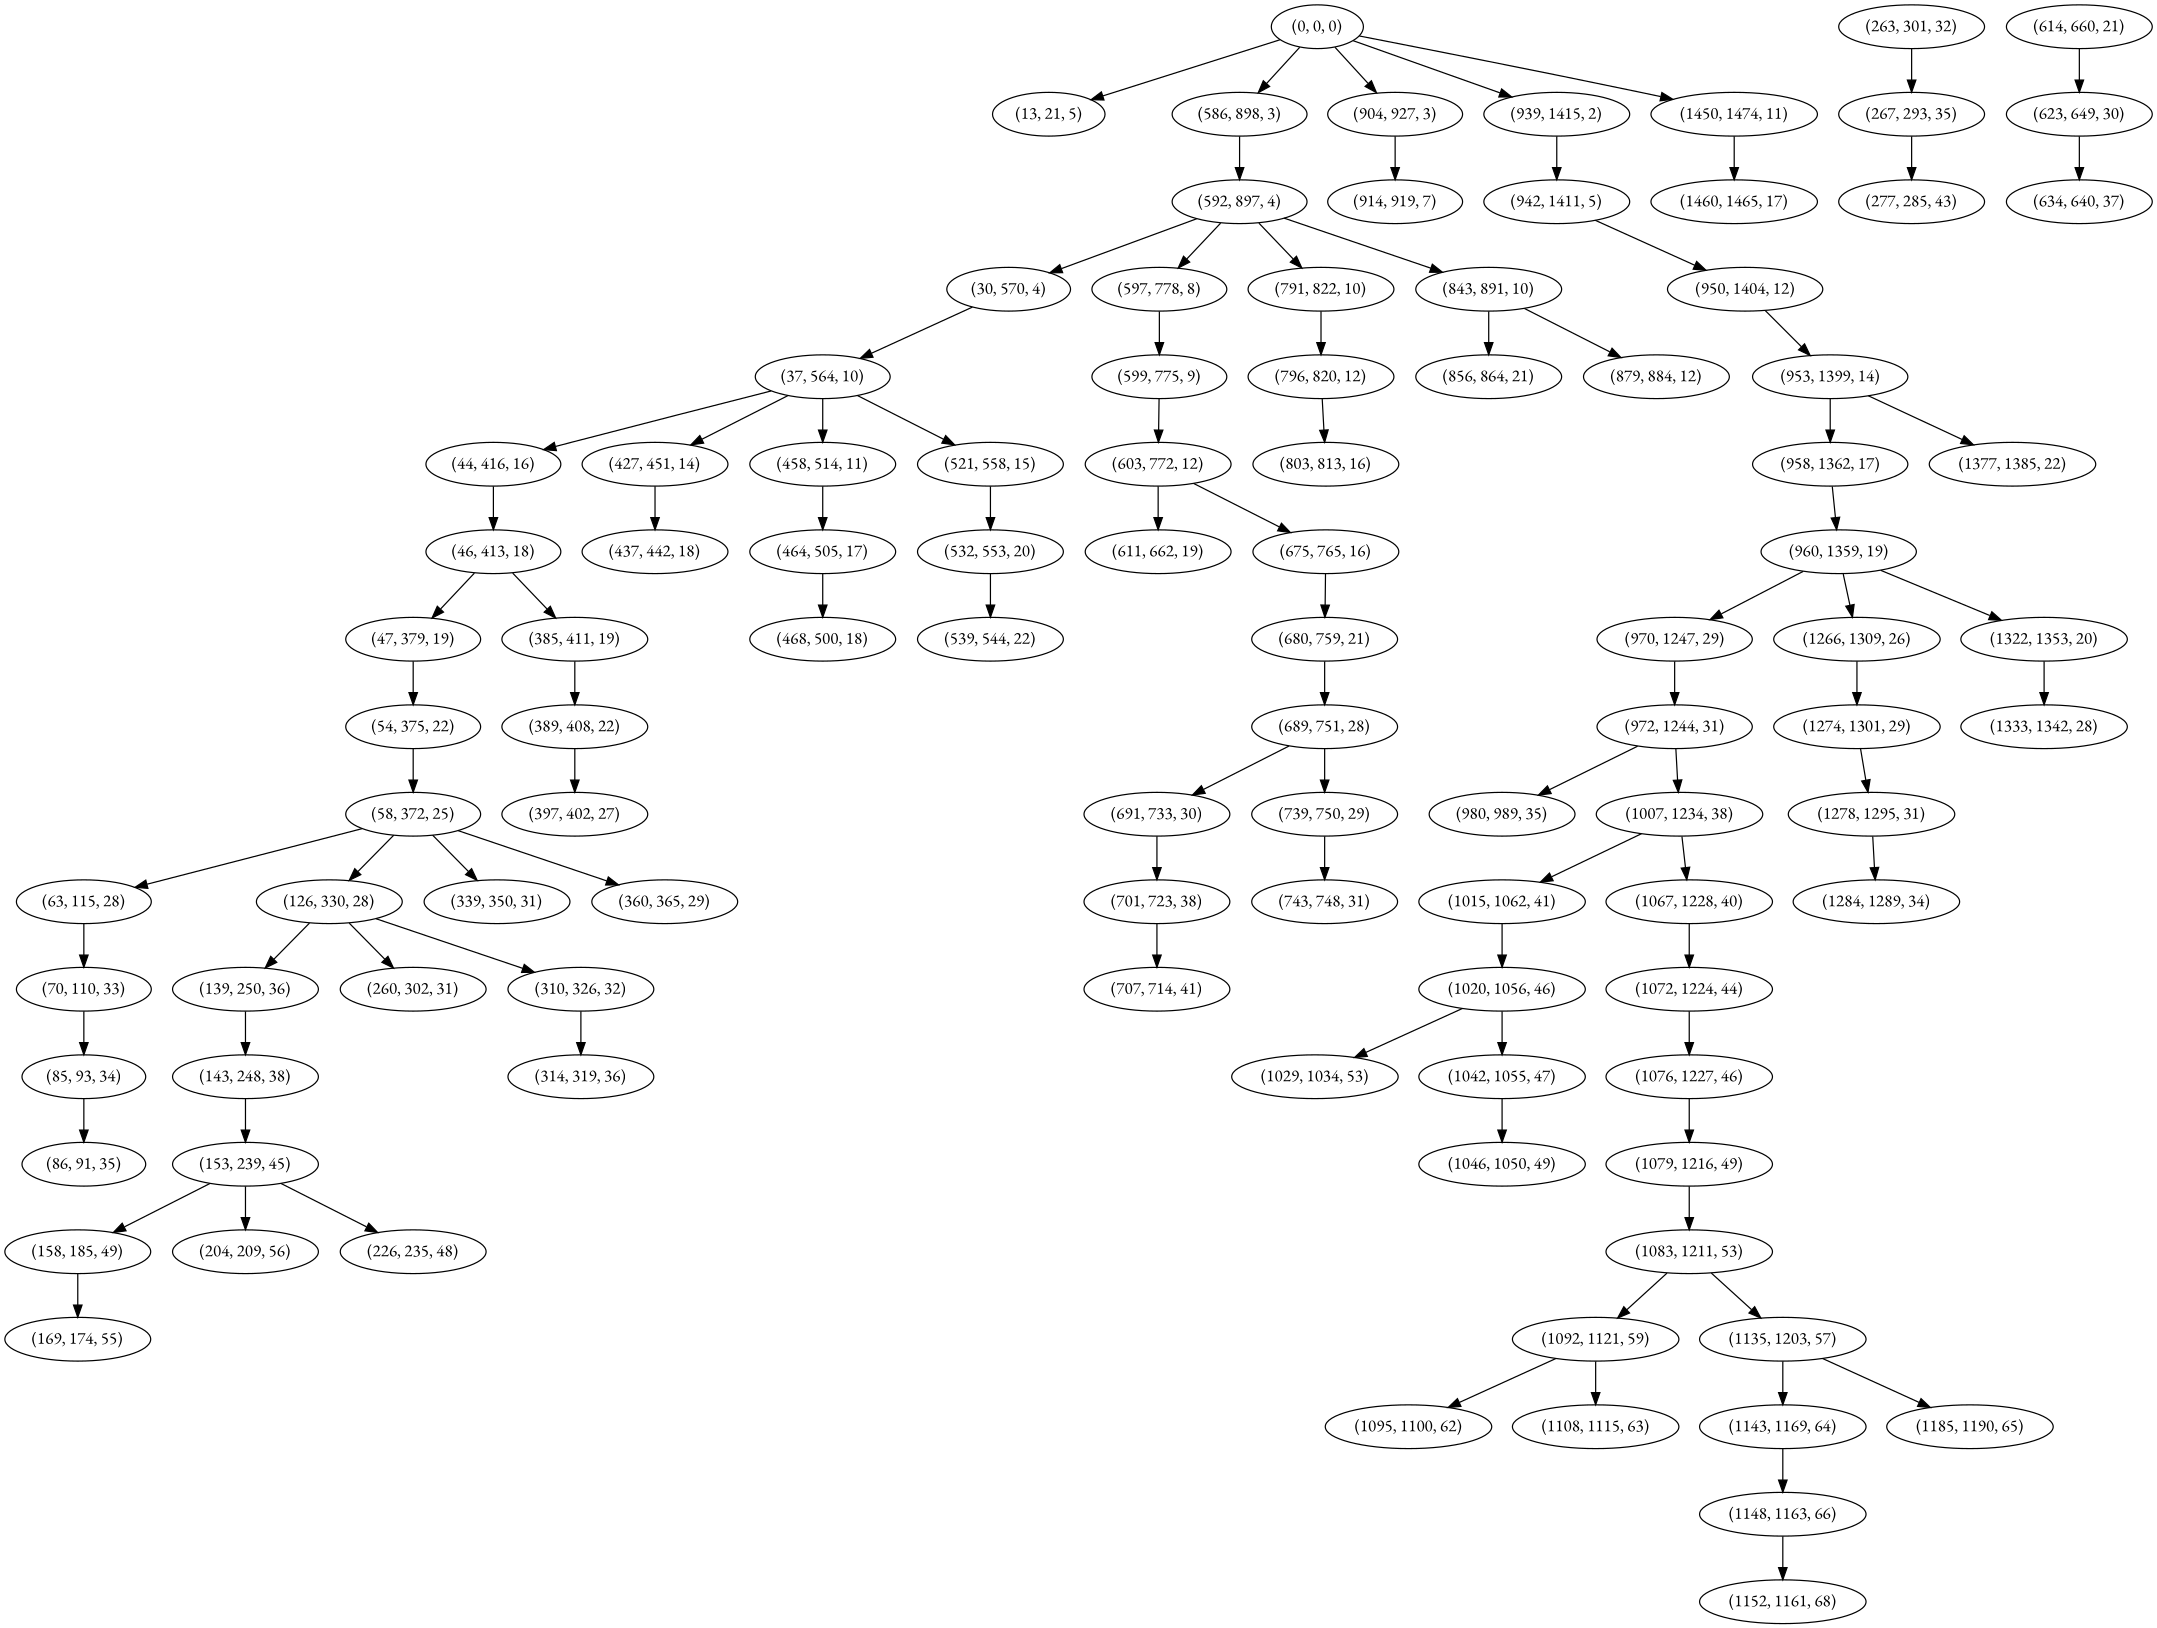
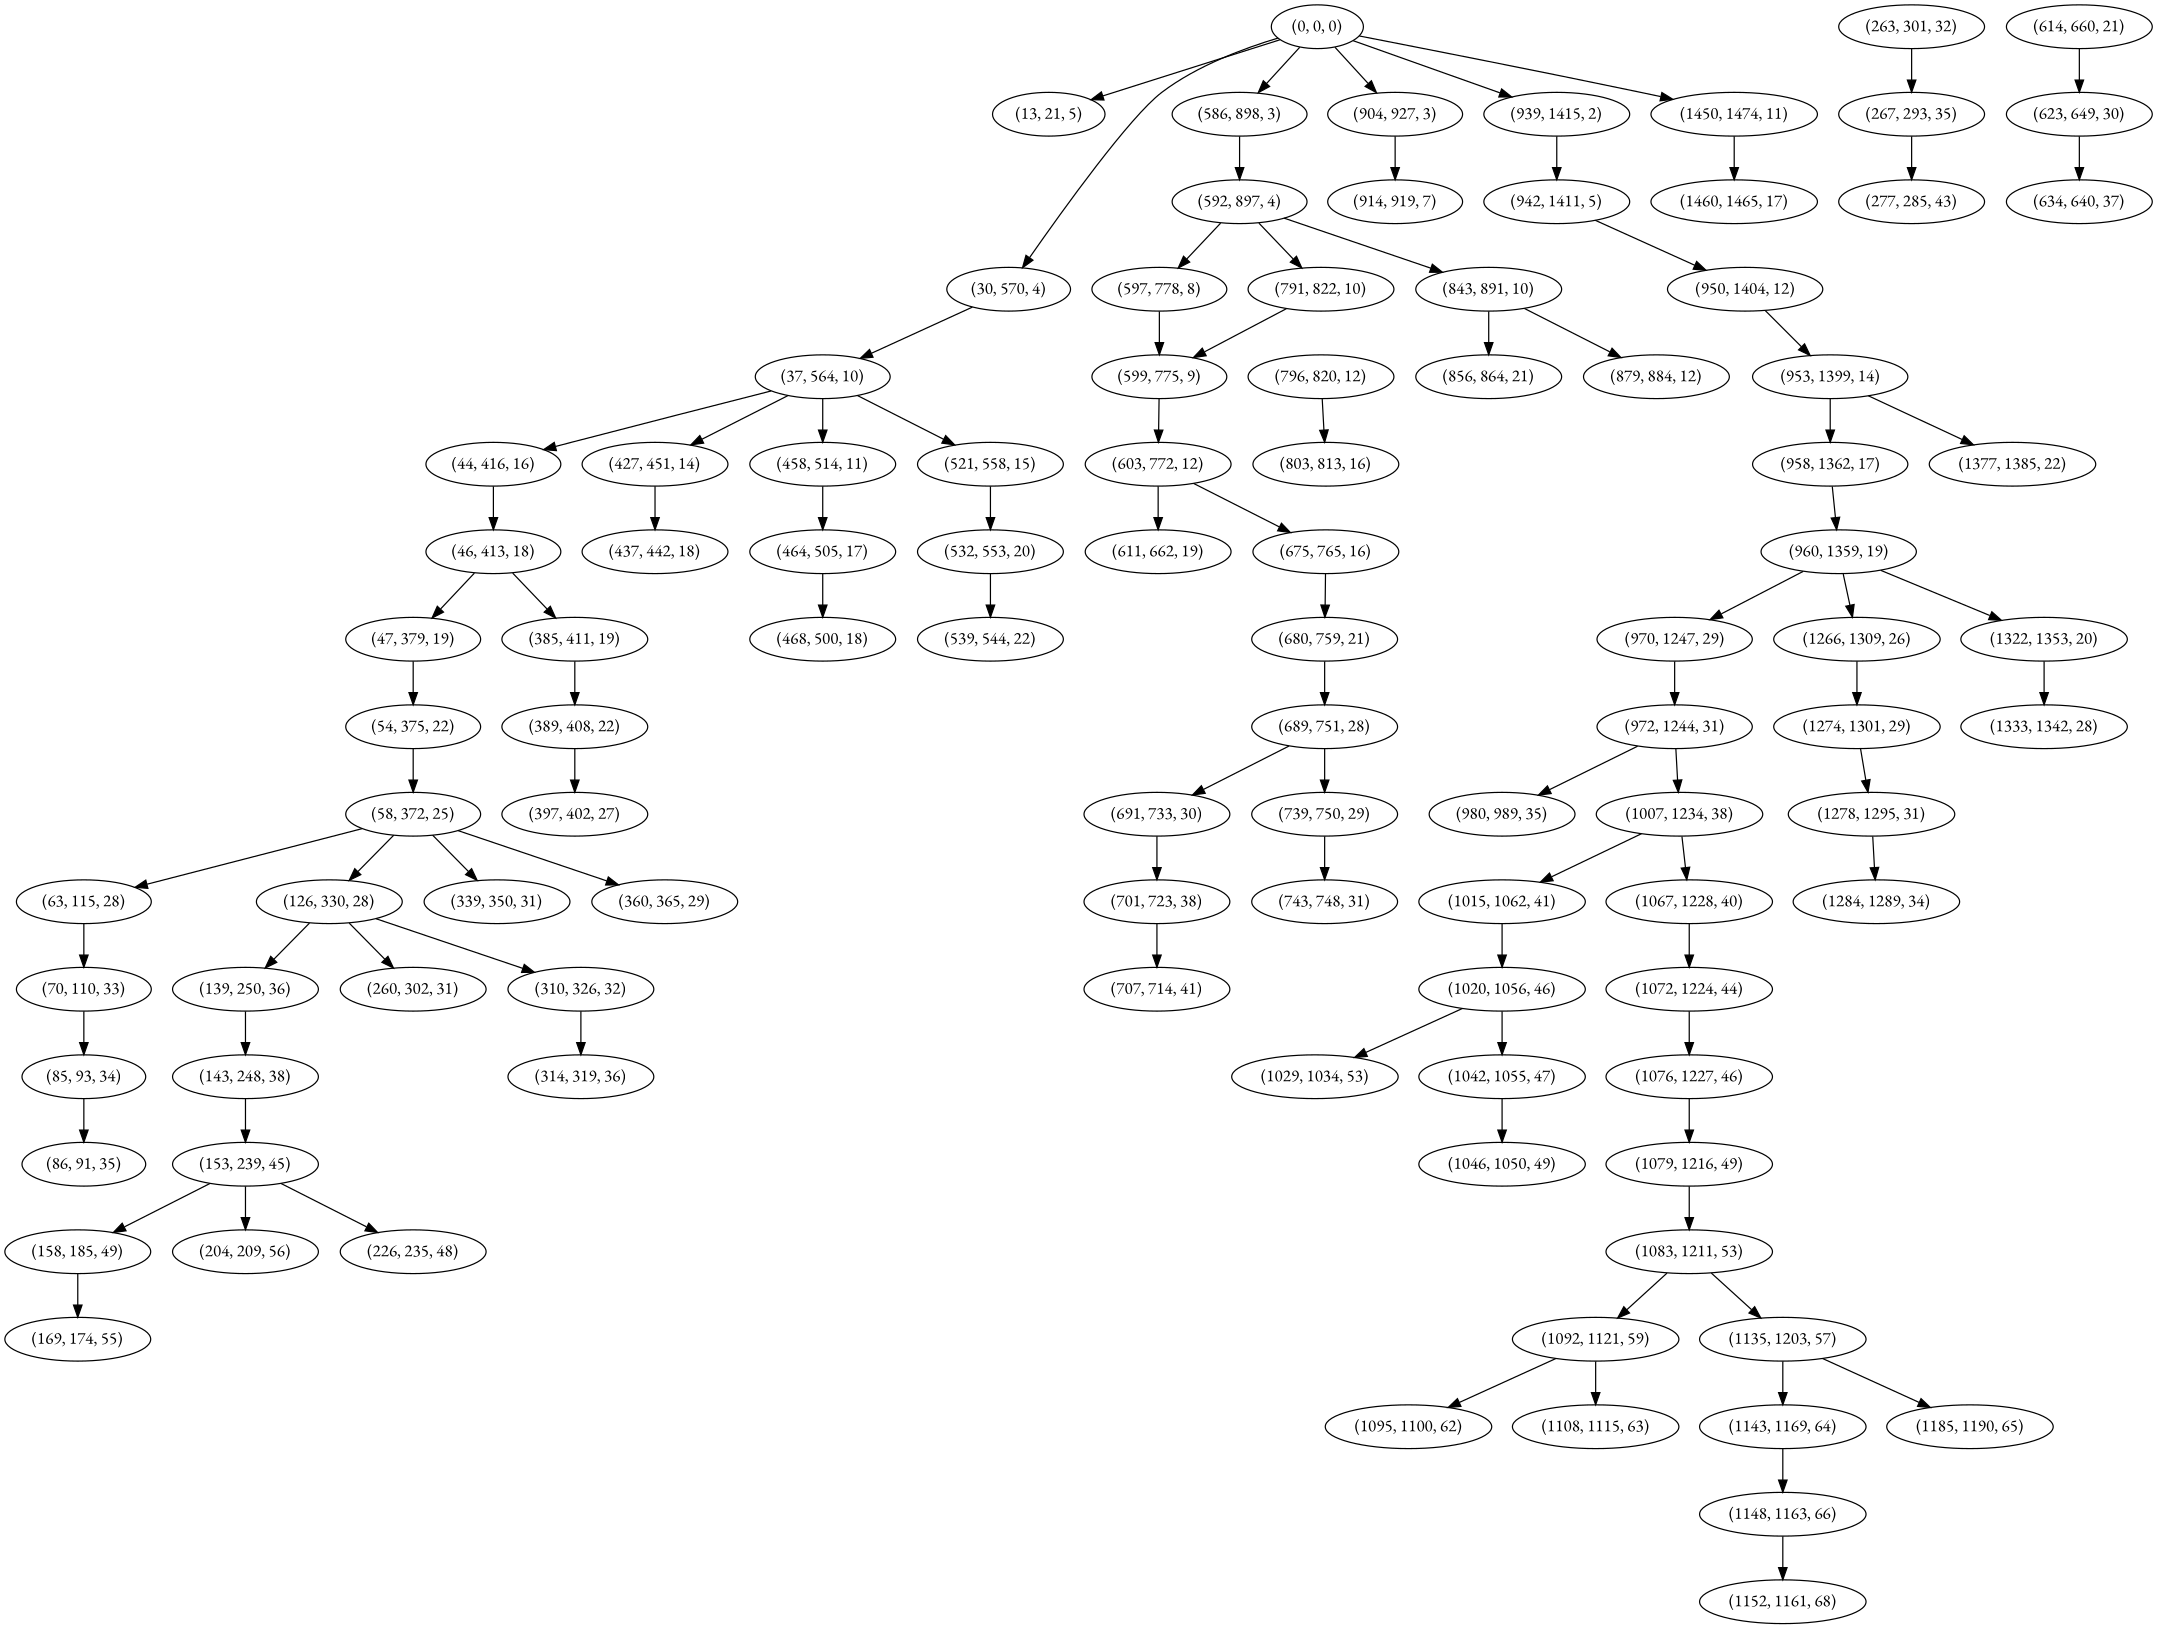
  digraph {
    fontname="EB Garamond"
    node [fontname="EB Garamond"]
    edge [fontname="EB Garamond"]
    "(0, 0, 0)"
    "(13, 21, 5)"
    "(30, 570, 4)"
    "(586, 898, 3)"
    "(904, 927, 3)"
    "(939, 1415, 2)"
    "(1450, 1474, 11)"
    "(37, 564, 10)"
    "(592, 897, 4)"
    "(914, 919, 7)"
    "(942, 1411, 5)"
    "(1460, 1465, 17)"
    "(44, 416, 16)"
    "(427, 451, 14)"
    "(458, 514, 11)"
    "(521, 558, 15)"
    "(46, 413, 18)"
    "(437, 442, 18)"
    "(464, 505, 17)"
    "(532, 553, 20)"
    "(47, 379, 19)"
    "(385, 411, 19)"
    "(54, 375, 22)"
    "(389, 408, 22)"
    "(58, 372, 25)"
    "(63, 115, 28)"
    "(126, 330, 28)"
    "(339, 350, 31)"
    "(360, 365, 29)"
    "(70, 110, 33)"
    "(139, 250, 36)"
    "(260, 302, 31)"
    "(310, 326, 32)"
    "(85, 93, 34)"
    "(86, 91, 35)"
    "(143, 248, 38)"
    "(314, 319, 36)"
    "(153, 239, 45)"
    "(158, 185, 49)"
    "(204, 209, 56)"
    "(226, 235, 48)"
    "(169, 174, 55)"
    "(263, 301, 32)"
    "(267, 293, 35)"
    "(277, 285, 43)"
    "(397, 402, 27)"
    "(468, 500, 18)"
    "(539, 544, 22)"
    "(597, 778, 8)"
    "(791, 822, 10)"
    "(843, 891, 10)"
    "(599, 775, 9)"
    "(796, 820, 12)"
    "(856, 864, 21)"
    "(879, 884, 12)"
    "(603, 772, 12)"
    "(611, 662, 19)"
    "(675, 765, 16)"
    "(680, 759, 21)"
    "(614, 660, 21)"
    "(623, 649, 30)"
    "(634, 640, 37)"
    "(689, 751, 28)"
    "(691, 733, 30)"
    "(739, 750, 29)"
    "(701, 723, 38)"
    "(743, 748, 31)"
    "(707, 714, 41)"
    "(803, 813, 16)"
    "(950, 1404, 12)"
    "(953, 1399, 14)"
    "(958, 1362, 17)"
    "(1377, 1385, 22)"
    "(960, 1359, 19)"
    "(970, 1247, 29)"
    "(1266, 1309, 26)"
    "(1322, 1353, 20)"
    "(972, 1244, 31)"
    "(1274, 1301, 29)"
    "(1333, 1342, 28)"
    "(980, 989, 35)"
    "(1007, 1234, 38)"
    "(1015, 1062, 41)"
    "(1067, 1228, 40)"
    "(1020, 1056, 46)"
    "(1072, 1224, 44)"
    "(1029, 1034, 53)"
    "(1042, 1055, 47)"
    "(1046, 1050, 49)"
    n90 [label="(1076, 1227, 46)"]
    "(1079, 1216, 49)"
    "(1083, 1211, 53)"
    "(1092, 1121, 59)"
    "(1135, 1203, 57)"
    "(1095, 1100, 62)"
    "(1108, 1115, 63)"
    "(1143, 1169, 64)"
    "(1185, 1190, 65)"
    "(1148, 1163, 66)"
    "(1152, 1161, 68)"
    "(1278, 1295, 31)"
    "(1284, 1289, 34)"
    "(0, 0, 0)" -> "(13, 21, 5)"
-   "(592, 897, 4)" -> "(30, 570, 4)"
+   "(0, 0, 0)" -> "(30, 570, 4)"
    "(0, 0, 0)" -> "(586, 898, 3)"
    "(0, 0, 0)" -> "(904, 927, 3)"
    "(0, 0, 0)" -> "(939, 1415, 2)"
    "(0, 0, 0)" -> "(1450, 1474, 11)"
    "(30, 570, 4)" -> "(37, 564, 10)"
    "(586, 898, 3)" -> "(592, 897, 4)"
    "(904, 927, 3)" -> "(914, 919, 7)"
    "(939, 1415, 2)" -> "(942, 1411, 5)"
    "(1450, 1474, 11)" -> "(1460, 1465, 17)"
    "(37, 564, 10)" -> "(44, 416, 16)"
    "(37, 564, 10)" -> "(427, 451, 14)"
    "(37, 564, 10)" -> "(458, 514, 11)"
    "(37, 564, 10)" -> "(521, 558, 15)"
    "(592, 897, 4)" -> "(597, 778, 8)"
    "(592, 897, 4)" -> "(791, 822, 10)"
    "(592, 897, 4)" -> "(843, 891, 10)"
    "(942, 1411, 5)" -> "(950, 1404, 12)"
    "(44, 416, 16)" -> "(46, 413, 18)"
    "(427, 451, 14)" -> "(437, 442, 18)"
    "(458, 514, 11)" -> "(464, 505, 17)"
    "(521, 558, 15)" -> "(532, 553, 20)"
    "(46, 413, 18)" -> "(47, 379, 19)"
    "(46, 413, 18)" -> "(385, 411, 19)"
    "(464, 505, 17)" -> "(468, 500, 18)"
    "(532, 553, 20)" -> "(539, 544, 22)"
    "(47, 379, 19)" -> "(54, 375, 22)"
    "(385, 411, 19)" -> "(389, 408, 22)"
    "(54, 375, 22)" -> "(58, 372, 25)"
    "(389, 408, 22)" -> "(397, 402, 27)"
    "(58, 372, 25)" -> "(63, 115, 28)"
    "(58, 372, 25)" -> "(126, 330, 28)"
    "(58, 372, 25)" -> "(339, 350, 31)"
    "(58, 372, 25)" -> "(360, 365, 29)"
    "(63, 115, 28)" -> "(70, 110, 33)"
    "(126, 330, 28)" -> "(139, 250, 36)"
    "(126, 330, 28)" -> "(260, 302, 31)"
    "(126, 330, 28)" -> "(310, 326, 32)"
    "(70, 110, 33)" -> "(85, 93, 34)"
    "(139, 250, 36)" -> "(143, 248, 38)"
    "(310, 326, 32)" -> "(314, 319, 36)"
    "(85, 93, 34)" -> "(86, 91, 35)"
    "(143, 248, 38)" -> "(153, 239, 45)"
    "(153, 239, 45)" -> "(158, 185, 49)"
    "(153, 239, 45)" -> "(204, 209, 56)"
    "(153, 239, 45)" -> "(226, 235, 48)"
    "(158, 185, 49)" -> "(169, 174, 55)"
    "(263, 301, 32)" -> "(267, 293, 35)"
    "(267, 293, 35)" -> "(277, 285, 43)"
    "(597, 778, 8)" -> "(599, 775, 9)"
-   "(791, 822, 10)" -> "(796, 820, 12)"
+   "(791, 822, 10)" -> "(599, 775, 9)"
    "(843, 891, 10)" -> "(856, 864, 21)"
    "(843, 891, 10)" -> "(879, 884, 12)"
    "(599, 775, 9)" -> "(603, 772, 12)"
    "(796, 820, 12)" -> "(803, 813, 16)"
    "(603, 772, 12)" -> "(611, 662, 19)"
    "(603, 772, 12)" -> "(675, 765, 16)"
    "(675, 765, 16)" -> "(680, 759, 21)"
    "(680, 759, 21)" -> "(689, 751, 28)"
    "(614, 660, 21)" -> "(623, 649, 30)"
    "(623, 649, 30)" -> "(634, 640, 37)"
    "(689, 751, 28)" -> "(691, 733, 30)"
    "(689, 751, 28)" -> "(739, 750, 29)"
    "(691, 733, 30)" -> "(701, 723, 38)"
    "(739, 750, 29)" -> "(743, 748, 31)"
    "(701, 723, 38)" -> "(707, 714, 41)"
    "(950, 1404, 12)" -> "(953, 1399, 14)"
    "(953, 1399, 14)" -> "(958, 1362, 17)"
    "(953, 1399, 14)" -> "(1377, 1385, 22)"
    "(958, 1362, 17)" -> "(960, 1359, 19)"
    "(960, 1359, 19)" -> "(970, 1247, 29)"
    "(960, 1359, 19)" -> "(1266, 1309, 26)"
    "(960, 1359, 19)" -> "(1322, 1353, 20)"
    "(970, 1247, 29)" -> "(972, 1244, 31)"
    "(1266, 1309, 26)" -> "(1274, 1301, 29)"
    "(1322, 1353, 20)" -> "(1333, 1342, 28)"
    "(972, 1244, 31)" -> "(980, 989, 35)"
    "(972, 1244, 31)" -> "(1007, 1234, 38)"
    "(1274, 1301, 29)" -> "(1278, 1295, 31)"
    "(1007, 1234, 38)" -> "(1015, 1062, 41)"
    "(1007, 1234, 38)" -> "(1067, 1228, 40)"
    "(1015, 1062, 41)" -> "(1020, 1056, 46)"
    "(1067, 1228, 40)" -> "(1072, 1224, 44)"
    "(1020, 1056, 46)" -> "(1029, 1034, 53)"
    "(1020, 1056, 46)" -> "(1042, 1055, 47)"
    "(1072, 1224, 44)" -> n90
    "(1042, 1055, 47)" -> "(1046, 1050, 49)"
    n90 -> "(1079, 1216, 49)"
    "(1079, 1216, 49)" -> "(1083, 1211, 53)"
    "(1083, 1211, 53)" -> "(1092, 1121, 59)"
    "(1083, 1211, 53)" -> "(1135, 1203, 57)"
    "(1092, 1121, 59)" -> "(1095, 1100, 62)"
    "(1092, 1121, 59)" -> "(1108, 1115, 63)"
    "(1135, 1203, 57)" -> "(1143, 1169, 64)"
    "(1135, 1203, 57)" -> "(1185, 1190, 65)"
    "(1143, 1169, 64)" -> "(1148, 1163, 66)"
    "(1148, 1163, 66)" -> "(1152, 1161, 68)"
    "(1278, 1295, 31)" -> "(1284, 1289, 34)"
  }
